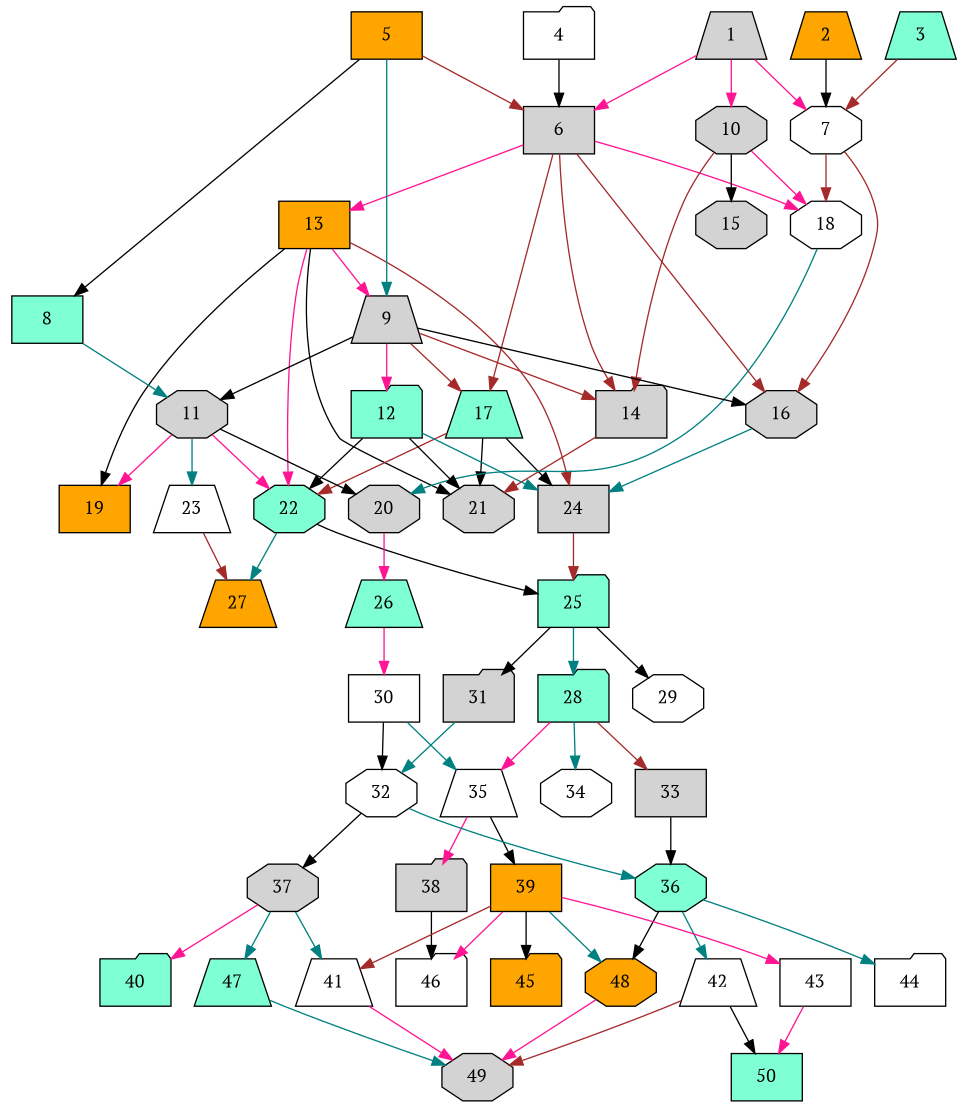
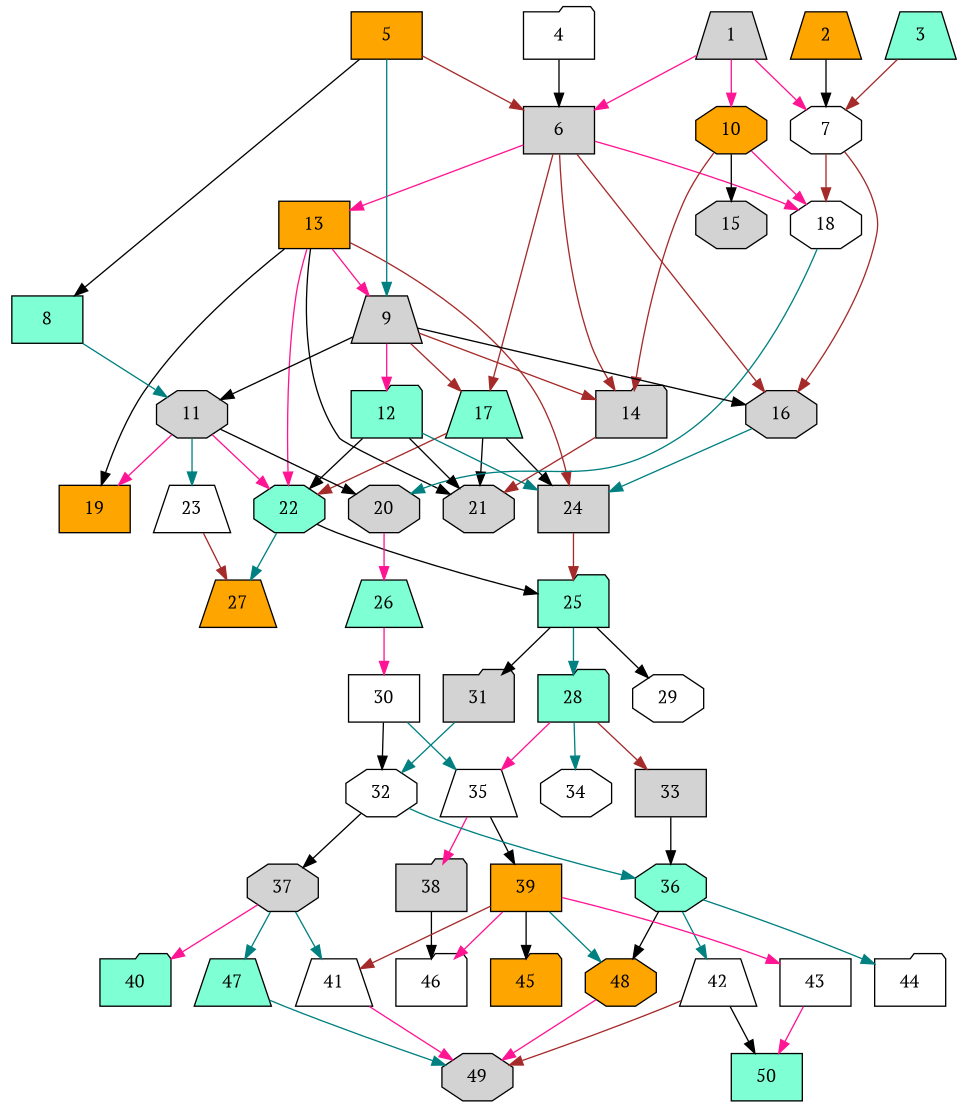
  digraph {
    fontname="PT Serif"
    node [alpha=0.12 fillcolor=lightgrey fontname="PT Serif" shape=octagon style=filled]
    edge [color=black fontname="PT Serif"]
    1 [expect_size=26429440 shape=trapezium]
    6 [expect_size=13900800 shape=box]
    7 [alpha=0.09 expect_size=39237632 fillcolor=white]
-   10 [alpha=0.04 expect_size=32030720]
+   10 [alpha=0.04 expect_size=32030720 fillcolor=orange]
    13 [alpha=0.10 expect_size=30886912 fillcolor=orange shape=box]
    14 [expect_size=39600128 shape=folder]
    16 [alpha=0.03 expect_size=31254528]
    17 [alpha=0.06 expect_size=11630592 fillcolor=aquamarine shape=trapezium]
    18 [alpha=0.14 expect_size=32650240 fillcolor=white]
    15 [alpha=0.01 expect_size=8166400]
    9 [alpha=0.07 expect_size=24314880 shape=trapezium]
    19 [alpha=0.02 expect_size=39631872 fillcolor=orange shape=box]
    22 [alpha=0.14 expect_size=40791040 fillcolor=aquamarine]
    21 [alpha=0.11 expect_size=16630784]
    24 [alpha=0.01 expect_size=34757632 shape=box]
    20 [expect_size=7801856]
    2 [alpha=0.02 expect_size=14680064 fillcolor=orange shape=trapezium]
    3 [alpha=0.04 expect_size=12514304 fillcolor=aquamarine shape=trapezium]
    4 [alpha=0.07 expect_size=39303168 fillcolor=white shape=folder]
    5 [alpha=0.10 expect_size=24175616 fillcolor=orange shape=box]
    8 [alpha=0.03 expect_size=6931456 fillcolor=aquamarine shape=box]
    11 [alpha=0.10 expect_size=43604992]
    12 [alpha=0.07 expect_size=25834496 fillcolor=aquamarine shape=folder]
    23 [alpha=0.00 expect_size=10190848 fillcolor=white shape=trapezium]
    25 [alpha=0.09 expect_size=15132672 fillcolor=aquamarine shape=folder]
    27 [alpha=0.08 expect_size=24804352 fillcolor=orange shape=trapezium]
    26 [alpha=0.02 expect_size=17648640 fillcolor=aquamarine shape=trapezium]
    30 [alpha=0.18 expect_size=29173760 fillcolor=white shape=box]
    28 [alpha=0.16 expect_size=39291904 fillcolor=aquamarine shape=folder]
    29 [alpha=0.11 expect_size=24225792 fillcolor=white]
    31 [alpha=0.01 expect_size=10597376 shape=folder]
    35 [alpha=0.11 expect_size=25425920 fillcolor=white shape=trapezium]
    32 [alpha=0.13 expect_size=36870144 fillcolor=white]
    33 [alpha=0.15 expect_size=23058432 shape=box]
    34 [expect_size=23618560 fillcolor=white]
    36 [alpha=0.00 expect_size=47414272 fillcolor=aquamarine]
    38 [alpha=0.16 expect_size=23160832 shape=folder]
    39 [alpha=0.15 expect_size=12602368 fillcolor=orange shape=box]
    37 [alpha=0.13 expect_size=51055616]
    42 [alpha=0.18 expect_size=35001344 fillcolor=white shape=trapezium]
    44 [alpha=0.13 expect_size=6168576 fillcolor=white shape=folder]
    48 [alpha=0.13 expect_size=44259328 fillcolor=orange]
    46 [alpha=0.15 expect_size=13921280 fillcolor=white shape=folder]
    41 [alpha=0.18 expect_size=33133568 fillcolor=white shape=trapezium]
    43 [alpha=0.19 expect_size=17464320 fillcolor=white shape=box]
    45 [alpha=0.11 expect_size=35469312 fillcolor=orange shape=folder]
    40 [alpha=0.14 expect_size=38455296 fillcolor=aquamarine shape=folder]
    47 [alpha=0.06 expect_size=14722048 fillcolor=aquamarine shape=trapezium]
    49 [alpha=0.07 expect_size=35569664]
    50 [alpha=0.11 expect_size=23043072 fillcolor=aquamarine shape=box]
    1 -> 6 [color=deeppink]
    1 -> 7 [color=deeppink]
    1 -> 10 [color=deeppink]
    6 -> 13 [color=deeppink]
    6 -> 14 [color=brown]
    6 -> 16 [color=brown]
    6 -> 17 [color=brown]
    6 -> 18 [color=deeppink]
    7 -> 16 [color=brown]
    7 -> 18 [color=brown]
    10 -> 14 [color=brown]
    10 -> 18 [color=deeppink]
    10 -> 15
    13 -> 9 [color=deeppink]
    13 -> 19
    13 -> 22 [color=deeppink]
    13 -> 21
    13 -> 24 [color=brown]
    14 -> 21 [color=brown]
    16 -> 24 [color=teal]
    17 -> 22 [color=brown]
    17 -> 21
    17 -> 24
    18 -> 20 [color=teal]
    9 -> 14 [color=brown]
    9 -> 16
    9 -> 17 [color=brown]
    9 -> 11
    9 -> 12 [color=deeppink]
    22 -> 25
    22 -> 27 [color=teal]
    24 -> 25 [color=brown]
    20 -> 26 [color=deeppink]
    2 -> 7
    3 -> 7 [color=brown]
    4 -> 6
    5 -> 6 [color=brown]
    5 -> 9 [color=teal]
    5 -> 8
    8 -> 11 [color=teal]
    11 -> 19 [color=deeppink]
    11 -> 22 [color=deeppink]
    11 -> 20
    11 -> 23 [color=teal]
    12 -> 22
    12 -> 21
    12 -> 24 [color=teal]
    23 -> 27 [color=brown]
    25 -> 28 [color=teal]
    25 -> 29
    25 -> 31
    26 -> 30 [color=deeppink]
    30 -> 35 [color=teal]
    30 -> 32
    28 -> 35 [color=deeppink]
    28 -> 33 [color=brown]
    28 -> 34 [color=teal]
    31 -> 32 [color=teal]
    35 -> 38 [color=deeppink]
    35 -> 39
    32 -> 36 [color=teal]
    32 -> 37
    33 -> 36
    36 -> 42 [color=teal]
    36 -> 44 [color=teal]
    36 -> 48
    38 -> 46
    39 -> 48 [color=teal]
    39 -> 46 [color=deeppink]
    39 -> 41 [color=brown]
    39 -> 43 [color=deeppink]
    39 -> 45
    37 -> 41 [color=teal]
    37 -> 40 [color=deeppink]
    37 -> 47 [color=teal]
    42 -> 49 [color=brown]
    42 -> 50
    48 -> 49 [color=deeppink]
    41 -> 49 [color=deeppink]
    43 -> 50 [color=deeppink]
    47 -> 49 [color=teal]
  }
